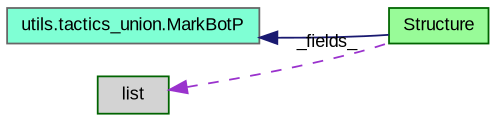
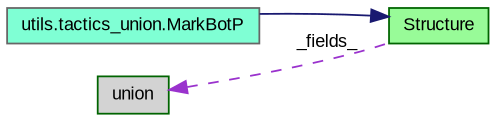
  digraph {
    fontname="Liberation Sans"
    rankdir=LR
    node [color=darkgreen fontname="Liberation Sans" fontsize=10 shape=record style=filled]
    edge [dir=back fontname="Liberation Sans" fontsize=10 labelfontname=Helvetica labelfontsize=10]
    n1 [color=gray40 fillcolor=aquamarine fontcolor=black height=0.2 label="utils.tactics_union.MarkBotP" width=0.4]
    n2 [fillcolor=palegreen height=0.2 label=Structure width=0.4]
-   n3 [fillcolor=lightgrey height=0.2 label=list width=0.4]
-   n1 -> n2 [color=midnightblue style=solid]
+   n3 [fillcolor=lightgrey height=0.2 label=union width=0.4]
+   n2 -> n1 [color=midnightblue style=solid]
    n3 -> n2 [color=darkorchid3 label=" _fields_" style=dashed]
  }
